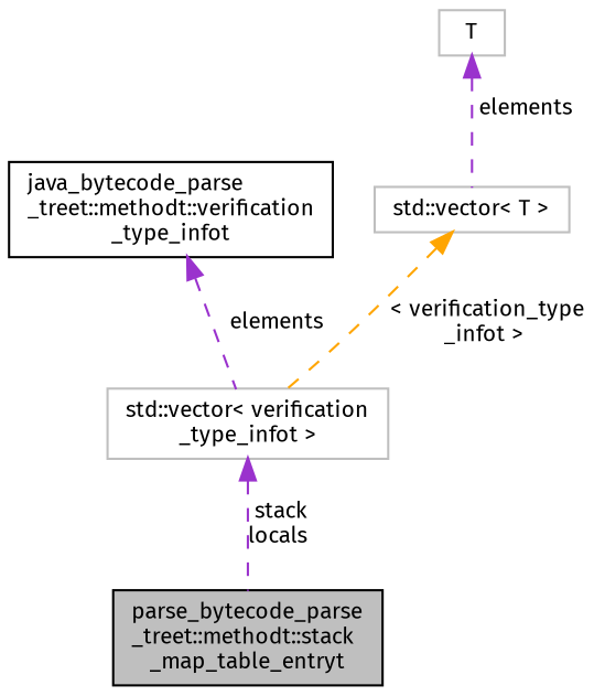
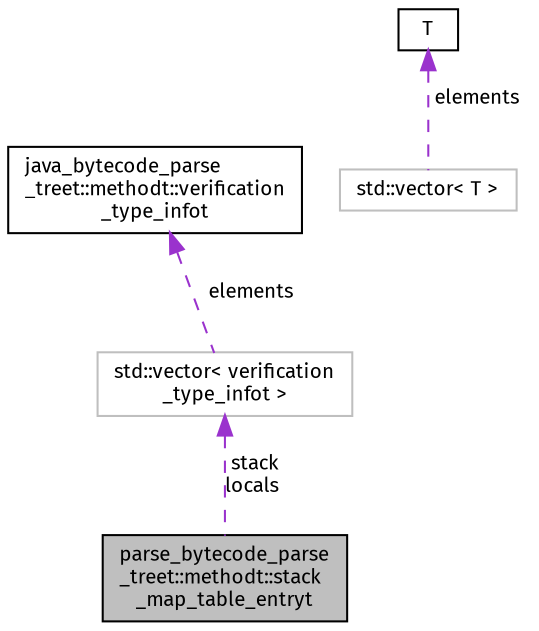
  digraph {
    fontname="Fira Sans"
    node [color=grey75 fontname="Fira Sans" fontsize=10 shape=record]
    edge [color=darkorchid3 dir=back fontname="Fira Sans" fontsize=10 labelfontname=Helvetica labelfontsize=10 style=dashed]
    n1 [color=black fillcolor=grey75 fontcolor=black height=0.2 label="parse_bytecode_parse\l_treet::methodt::stack\l_map_table_entryt" style=filled width=0.4]
    n2 [height=0.2 label="std::vector\< verification\l_type_infot \>" width=0.4]
    n3 [color=black height=0.2 label="java_bytecode_parse\l_treet::methodt::verification\l_type_infot" width=0.4]
    n4 [height=0.2 label="std::vector\< T \>" width=0.4]
-   n5 [height=0.2 label=T width=0.4]
+   n5 [color=black height=0.2 label=T width=0.4]
    n2 -> n1 [label=" stack\nlocals"]
    n3 -> n2 [label=" elements"]
-   n4 -> n2 [color=orange label=" \< verification_type\l_infot \>"]
    n5 -> n4 [label=" elements"]
  }
